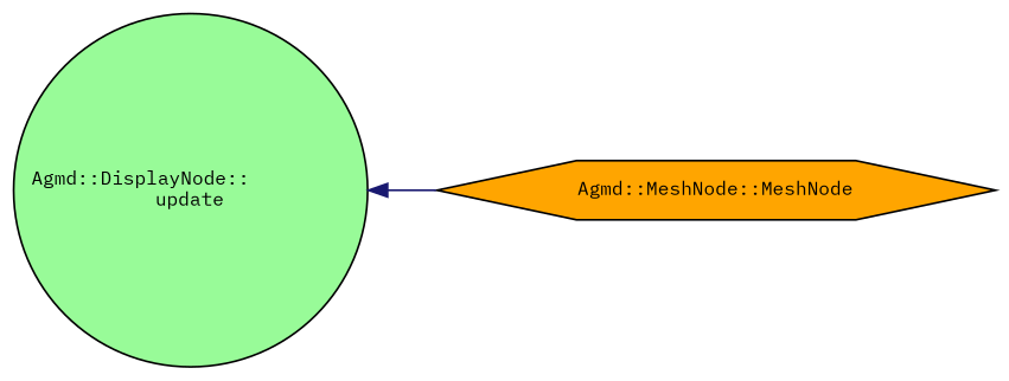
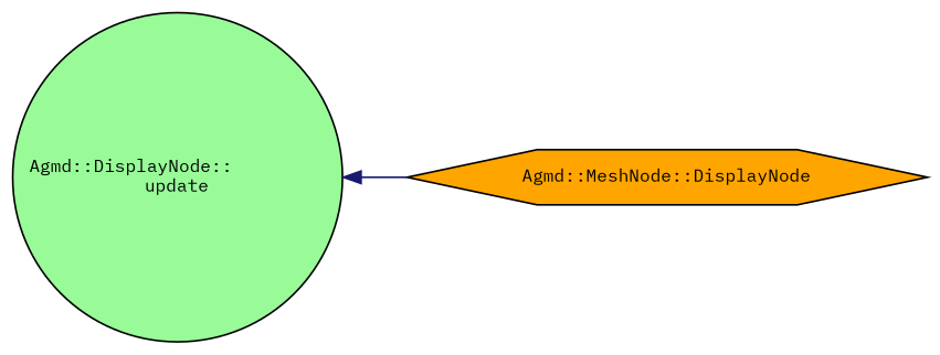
  digraph {
    rankdir=LR
    fontname="IBM Plex Mono"
    node [color=black fontname="IBM Plex Mono" fontsize=10 style=filled]
    n1 [fillcolor=palegreen fontcolor=black height=0.2 label="Agmd::DisplayNode::\lupdate" shape=circle width=0.4]
-   n2 [fillcolor=orange height=0.2 label="Agmd::MeshNode::MeshNode" shape=hexagon width=0.4]
+   n2 [fillcolor=orange height=0.2 label="Agmd::MeshNode::DisplayNode" shape=hexagon width=0.4]
    n1 -> n2 [color=midnightblue dir=back fontname="IBM Plex Mono" fontsize=10 labelfontname=Helvetica labelfontsize=10 style=solid]
  }
